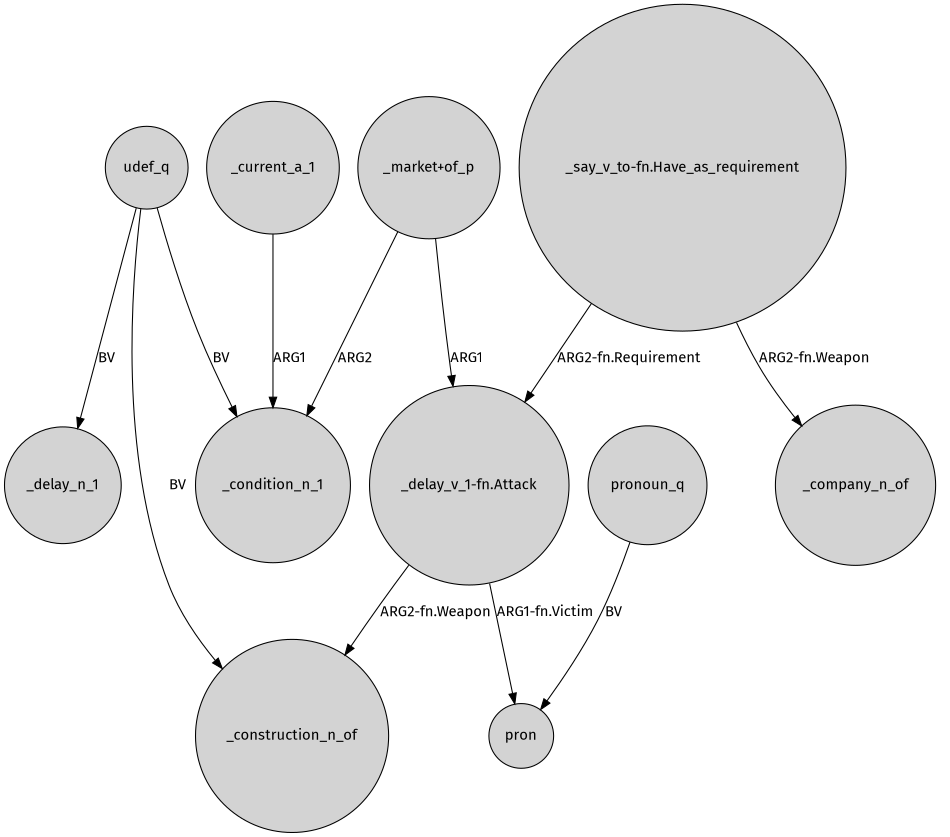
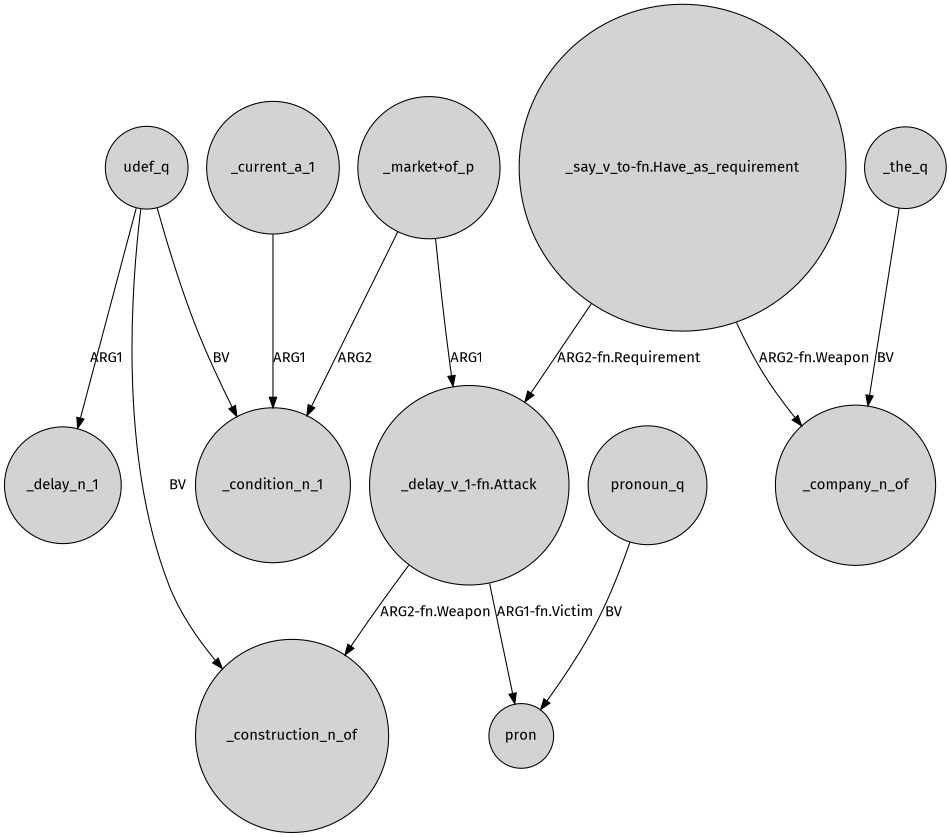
  digraph {
    fontname="Fira Sans"
    node [fontname="Fira Sans" shape=circle style=filled]
    edge [fontname="Fira Sans"]
    n1 [label="_market+of_p"]
    "_delay_v_1-fn.Attack"
    _condition_n_1
    _construction_n_of
    pron
    udef_q
    n7 [label=_delay_n_1]
    "_say_v_to-fn.Have_as_requirement"
    _company_n_of
+   _the_q
    _current_a_1
    pronoun_q
    n1 -> "_delay_v_1-fn.Attack" [label=ARG1]
    n1 -> _condition_n_1 [label=ARG2]
    "_delay_v_1-fn.Attack" -> _construction_n_of [label="ARG2-fn.Weapon"]
    "_delay_v_1-fn.Attack" -> pron [label="ARG1-fn.Victim"]
    udef_q -> _condition_n_1 [label=BV]
    udef_q -> _construction_n_of [label=BV]
-   udef_q -> n7 [label=BV]
+   udef_q -> n7 [label=ARG1]
    "_say_v_to-fn.Have_as_requirement" -> "_delay_v_1-fn.Attack" [label="ARG2-fn.Requirement"]
    "_say_v_to-fn.Have_as_requirement" -> _company_n_of [label="ARG2-fn.Weapon"]
+   _the_q -> _company_n_of [label=BV]
    _current_a_1 -> _condition_n_1 [label=ARG1]
    pronoun_q -> pron [label=BV]
  }
